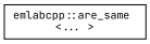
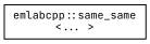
  digraph {
    rankdir=LR
    fontname="JetBrains Mono"
-   n1 [color=black fillcolor=white fontname="JetBrains Mono" fontsize=10 height=0.2 label="emlabcpp::are_same\l\<... \>" shape=record style=filled width=0.4]
+   n1 [color=black fillcolor=white fontname="JetBrains Mono" fontsize=10 height=0.2 label="emlabcpp::same_same\l\<... \>" shape=record style=filled width=0.4]
  }
